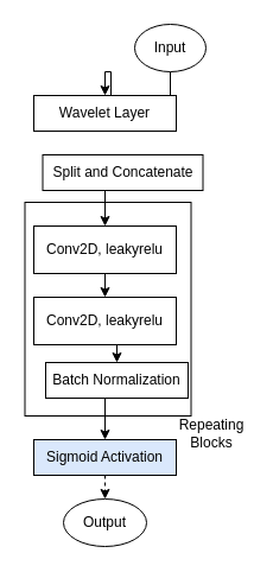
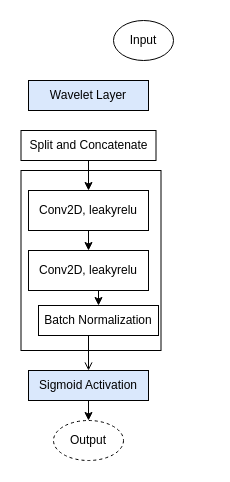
  <mxCell id="0" />
  <mxCell id="1" parent="0" />
- <mxCell id="2" style="edgeStyle=orthogonalEdgeStyle;rounded=0;orthogonalLoop=1;jettySize=auto;html=1;exitX=0.5;exitY=1;exitDx=0;exitDy=0;" parent="1" source="3" target="4" edge="1"><mxGeometry relative="1" as="geometry" /></mxCell>
  <mxCell id="3" value="Input" style="ellipse;whiteSpace=wrap;html=1;" parent="1" vertex="1"><mxGeometry x="113" y="20" width="60" height="40" as="geometry" /></mxCell>
- <mxCell id="4" value="Wavelet Layer" style="rounded=0;whiteSpace=wrap;html=1;" parent="1" vertex="1"><mxGeometry x="28" y="80" width="120" height="30" as="geometry" /></mxCell>
+ <mxCell id="4" value="Wavelet Layer" style="rounded=0;whiteSpace=wrap;html=1;fillColor=#dae8fc;" parent="1" vertex="1"><mxGeometry x="28" y="80" width="120" height="30" as="geometry" /></mxCell>
  <mxCell id="5" style="edgeStyle=orthogonalEdgeStyle;rounded=0;orthogonalLoop=1;jettySize=auto;html=1;exitX=0.5;exitY=1;exitDx=0;exitDy=0;entryX=0.5;entryY=0;entryDx=0;entryDy=0;" parent="1" source="6" target="8" edge="1"><mxGeometry relative="1" as="geometry" /></mxCell>
- <mxCell id="6" value="Split and Concatenate" style="rounded=0;whiteSpace=wrap;html=1;" parent="1" vertex="1"><mxGeometry x="35.5" y="130" width="135" height="30" as="geometry" /></mxCell>
+ <mxCell id="6" value="Split and Concatenate" style="rounded=0;whiteSpace=wrap;html=1;" parent="1" vertex="1"><mxGeometry x="20.5" y="130" width="135" height="30" as="geometry" /></mxCell>
  <mxCell id="7" style="edgeStyle=orthogonalEdgeStyle;rounded=0;orthogonalLoop=1;jettySize=auto;html=1;exitX=0.5;exitY=1;exitDx=0;exitDy=0;entryX=0.5;entryY=0;entryDx=0;entryDy=0;" parent="1" source="8" target="10" edge="1"><mxGeometry relative="1" as="geometry" /></mxCell>
  <mxCell id="8" value="Conv2D, leakyrelu" style="rounded=0;whiteSpace=wrap;html=1;" parent="1" vertex="1"><mxGeometry x="28" y="190" width="120" height="40" as="geometry" /></mxCell>
  <mxCell id="9" style="edgeStyle=orthogonalEdgeStyle;rounded=0;orthogonalLoop=1;jettySize=auto;html=1;exitX=0.5;exitY=1;exitDx=0;exitDy=0;entryX=0.5;entryY=0;entryDx=0;entryDy=0;" parent="1" source="10" target="12" edge="1"><mxGeometry relative="1" as="geometry" /></mxCell>
  <mxCell id="10" value="Conv2D, leakyrelu" style="rounded=0;whiteSpace=wrap;html=1;" parent="1" vertex="1"><mxGeometry x="28" y="250" width="120" height="40" as="geometry" /></mxCell>
- <mxCell id="11" style="edgeStyle=orthogonalEdgeStyle;rounded=0;orthogonalLoop=1;jettySize=auto;html=1;exitX=0.5;exitY=1;exitDx=0;exitDy=0;entryX=0.5;entryY=0;entryDx=0;entryDy=0;" edge="1" parent="1" source="12" target="17"><mxGeometry relative="1" as="geometry" /></mxCell>
+ <mxCell id="11" style="edgeStyle=orthogonalEdgeStyle;rounded=0;orthogonalLoop=1;jettySize=auto;html=1;exitX=0.5;exitY=1;exitDx=0;exitDy=0;entryX=0.5;entryY=0;entryDx=0;entryDy=0;endArrow=open;" edge="1" parent="1" source="12" target="17"><mxGeometry relative="1" as="geometry" /></mxCell>
  <mxCell id="12" value="Batch Normalization" style="rounded=0;whiteSpace=wrap;html=1;" parent="1" vertex="1"><mxGeometry x="38" y="305" width="120" height="30" as="geometry" /></mxCell>
- <mxCell id="13" value="Output" style="ellipse;whiteSpace=wrap;html=1;" parent="1" vertex="1"><mxGeometry x="53" y="420" width="70" height="40" as="geometry" /></mxCell>
+ <mxCell id="13" value="Output" style="ellipse;whiteSpace=wrap;html=1;dashed=1;" parent="1" vertex="1"><mxGeometry x="53" y="420" width="70" height="40" as="geometry" /></mxCell>
  <mxCell id="14" value="" style="rounded=0;whiteSpace=wrap;html=1;fillColor=none;" parent="1" vertex="1"><mxGeometry x="20.5" y="170" width="140" height="180" as="geometry" /></mxCell>
- <mxCell id="15" value="Repeating Blocks" style="text;html=1;strokeColor=none;fillColor=none;align=center;verticalAlign=middle;whiteSpace=wrap;rounded=0;" parent="1" vertex="1"><mxGeometry x="148" y="350" width="60" height="30" as="geometry" /></mxCell>
- <mxCell id="16" style="edgeStyle=orthogonalEdgeStyle;rounded=0;orthogonalLoop=1;jettySize=auto;html=1;exitX=0.5;exitY=1;exitDx=0;exitDy=0;entryX=0.5;entryY=0;entryDx=0;entryDy=0;dashed=1;" edge="1" parent="1" source="17" target="13"><mxGeometry relative="1" as="geometry" /></mxCell>
+ <mxCell id="16" style="edgeStyle=orthogonalEdgeStyle;rounded=0;orthogonalLoop=1;jettySize=auto;html=1;exitX=0.5;exitY=1;exitDx=0;exitDy=0;entryX=0.5;entryY=0;entryDx=0;entryDy=0;" edge="1" parent="1" source="17" target="13"><mxGeometry relative="1" as="geometry" /></mxCell>
  <mxCell id="17" value="Sigmoid Activation" style="rounded=0;whiteSpace=wrap;html=1;fillColor=#dae8fc;" vertex="1" parent="1"><mxGeometry x="28" y="370" width="120" height="30" as="geometry" /></mxCell>
